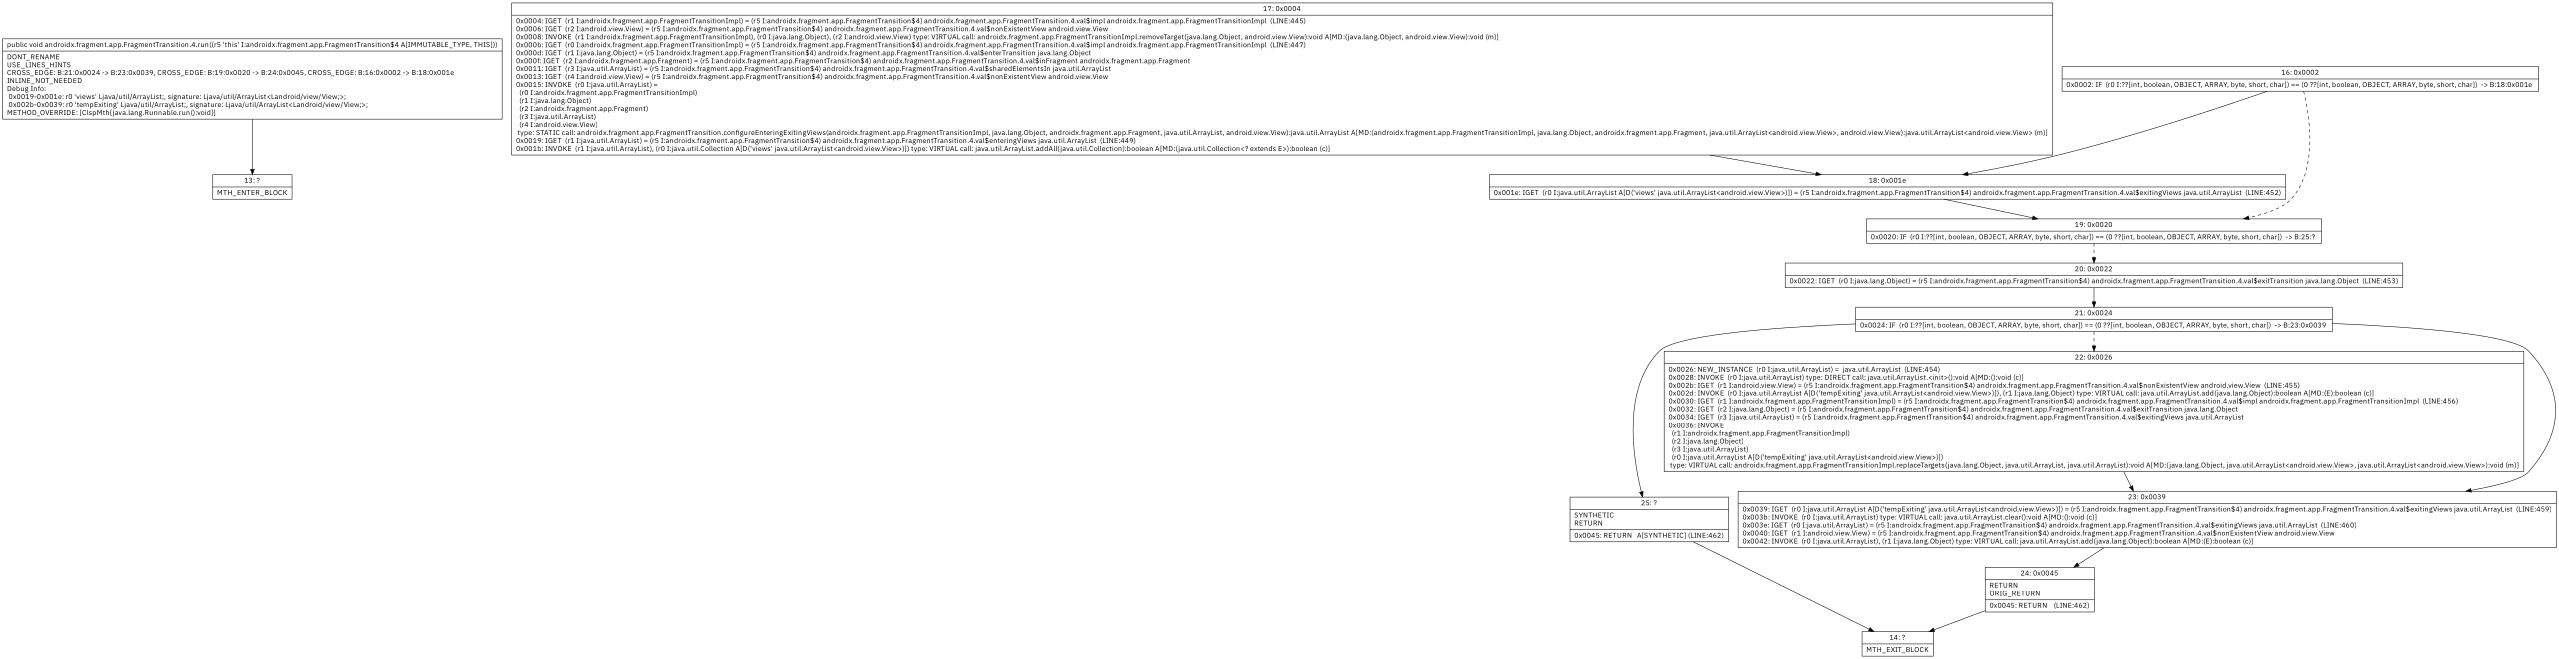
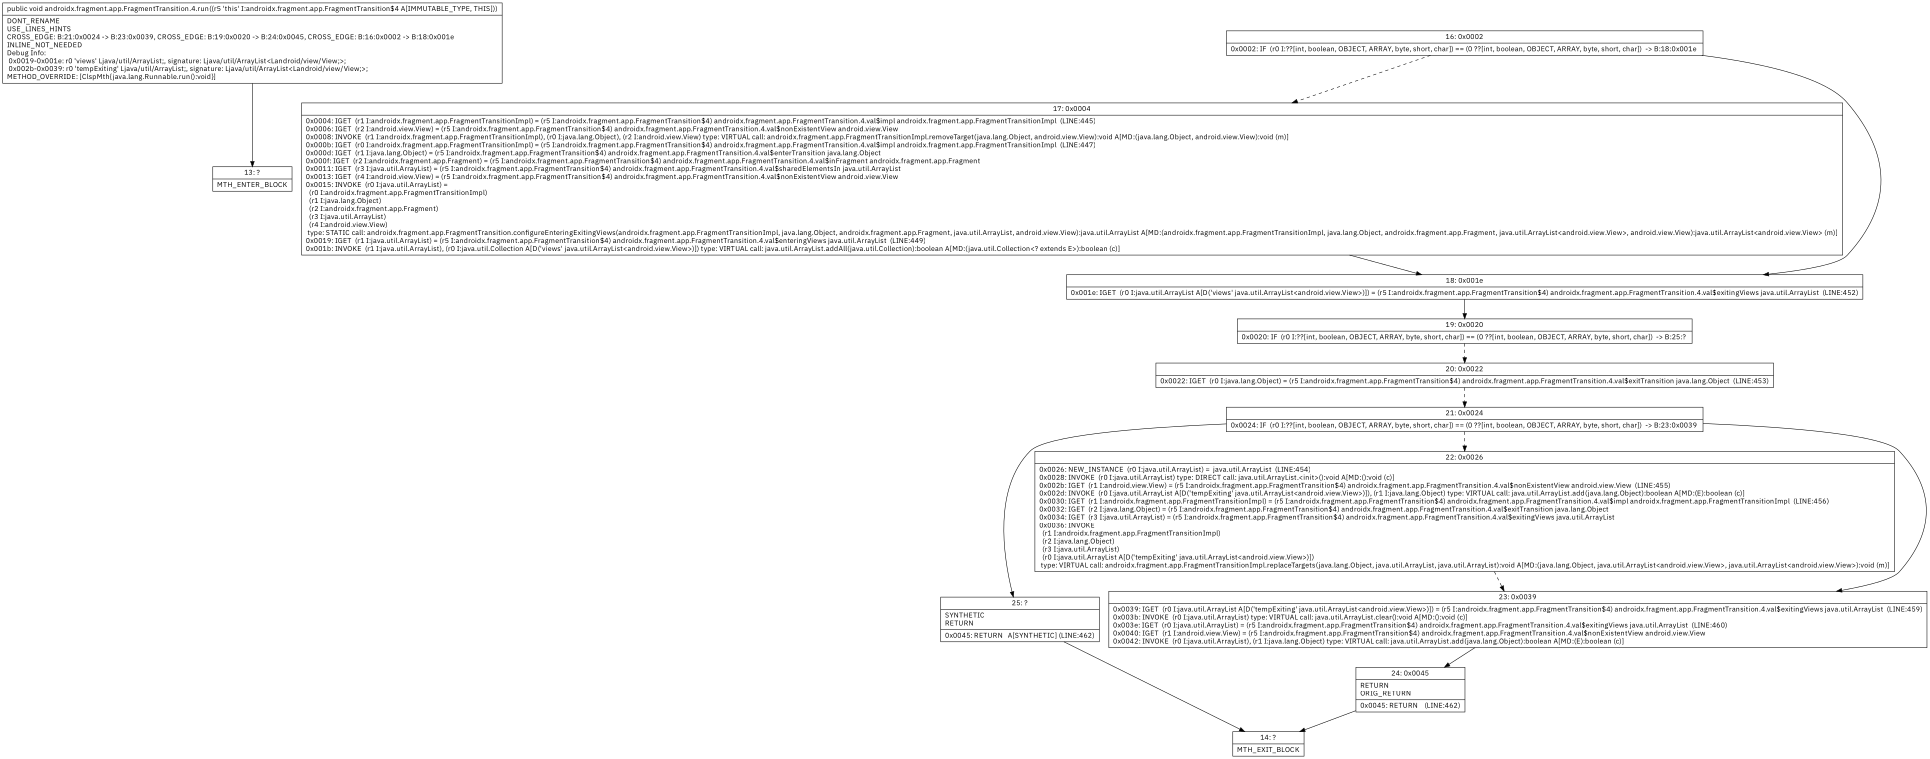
  digraph {
    fontname="IBM Plex Sans"
    node [fontname="IBM Plex Sans" shape=record]
    edge [fontname="IBM Plex Sans"]
    n1 [label="{13\:\ ?|MTH_ENTER_BLOCK\l}"]
    n2 [label="{16\:\ 0x0002|0x0002: IF  (r0 I:??[int, boolean, OBJECT, ARRAY, byte, short, char]) == (0 ??[int, boolean, OBJECT, ARRAY, byte, short, char])  \-\> B:18:0x001e \l}"]
    n3 [label="{17\:\ 0x0004|0x0004: IGET  (r1 I:androidx.fragment.app.FragmentTransitionImpl) = (r5 I:androidx.fragment.app.FragmentTransition$4) androidx.fragment.app.FragmentTransition.4.val$impl androidx.fragment.app.FragmentTransitionImpl  (LINE:445)\l0x0006: IGET  (r2 I:android.view.View) = (r5 I:androidx.fragment.app.FragmentTransition$4) androidx.fragment.app.FragmentTransition.4.val$nonExistentView android.view.View \l0x0008: INVOKE  (r1 I:androidx.fragment.app.FragmentTransitionImpl), (r0 I:java.lang.Object), (r2 I:android.view.View) type: VIRTUAL call: androidx.fragment.app.FragmentTransitionImpl.removeTarget(java.lang.Object, android.view.View):void A[MD:(java.lang.Object, android.view.View):void (m)]\l0x000b: IGET  (r0 I:androidx.fragment.app.FragmentTransitionImpl) = (r5 I:androidx.fragment.app.FragmentTransition$4) androidx.fragment.app.FragmentTransition.4.val$impl androidx.fragment.app.FragmentTransitionImpl  (LINE:447)\l0x000d: IGET  (r1 I:java.lang.Object) = (r5 I:androidx.fragment.app.FragmentTransition$4) androidx.fragment.app.FragmentTransition.4.val$enterTransition java.lang.Object \l0x000f: IGET  (r2 I:androidx.fragment.app.Fragment) = (r5 I:androidx.fragment.app.FragmentTransition$4) androidx.fragment.app.FragmentTransition.4.val$inFragment androidx.fragment.app.Fragment \l0x0011: IGET  (r3 I:java.util.ArrayList) = (r5 I:androidx.fragment.app.FragmentTransition$4) androidx.fragment.app.FragmentTransition.4.val$sharedElementsIn java.util.ArrayList \l0x0013: IGET  (r4 I:android.view.View) = (r5 I:androidx.fragment.app.FragmentTransition$4) androidx.fragment.app.FragmentTransition.4.val$nonExistentView android.view.View \l0x0015: INVOKE  (r0 I:java.util.ArrayList) = \l  (r0 I:androidx.fragment.app.FragmentTransitionImpl)\l  (r1 I:java.lang.Object)\l  (r2 I:androidx.fragment.app.Fragment)\l  (r3 I:java.util.ArrayList)\l  (r4 I:android.view.View)\l type: STATIC call: androidx.fragment.app.FragmentTransition.configureEnteringExitingViews(androidx.fragment.app.FragmentTransitionImpl, java.lang.Object, androidx.fragment.app.Fragment, java.util.ArrayList, android.view.View):java.util.ArrayList A[MD:(androidx.fragment.app.FragmentTransitionImpl, java.lang.Object, androidx.fragment.app.Fragment, java.util.ArrayList\<android.view.View\>, android.view.View):java.util.ArrayList\<android.view.View\> (m)]\l0x0019: IGET  (r1 I:java.util.ArrayList) = (r5 I:androidx.fragment.app.FragmentTransition$4) androidx.fragment.app.FragmentTransition.4.val$enteringViews java.util.ArrayList  (LINE:449)\l0x001b: INVOKE  (r1 I:java.util.ArrayList), (r0 I:java.util.Collection A[D('views' java.util.ArrayList\<android.view.View\>)]) type: VIRTUAL call: java.util.ArrayList.addAll(java.util.Collection):boolean A[MD:(java.util.Collection\<? extends E\>):boolean (c)]\l}"]
    n4 [label="{18\:\ 0x001e|0x001e: IGET  (r0 I:java.util.ArrayList A[D('views' java.util.ArrayList\<android.view.View\>)]) = (r5 I:androidx.fragment.app.FragmentTransition$4) androidx.fragment.app.FragmentTransition.4.val$exitingViews java.util.ArrayList  (LINE:452)\l}"]
    n5 [label="{19\:\ 0x0020|0x0020: IF  (r0 I:??[int, boolean, OBJECT, ARRAY, byte, short, char]) == (0 ??[int, boolean, OBJECT, ARRAY, byte, short, char])  \-\> B:25:? \l}"]
    n6 [label="{20\:\ 0x0022|0x0022: IGET  (r0 I:java.lang.Object) = (r5 I:androidx.fragment.app.FragmentTransition$4) androidx.fragment.app.FragmentTransition.4.val$exitTransition java.lang.Object  (LINE:453)\l}"]
    n7 [label="{21\:\ 0x0024|0x0024: IF  (r0 I:??[int, boolean, OBJECT, ARRAY, byte, short, char]) == (0 ??[int, boolean, OBJECT, ARRAY, byte, short, char])  \-\> B:23:0x0039 \l}"]
    n8 [label="{25\:\ ?|SYNTHETIC\lRETURN\l|0x0045: RETURN   A[SYNTHETIC] (LINE:462)\l}"]
    n9 [label="{14\:\ ?|MTH_EXIT_BLOCK\l}"]
    n10 [label="{22\:\ 0x0026|0x0026: NEW_INSTANCE  (r0 I:java.util.ArrayList) =  java.util.ArrayList  (LINE:454)\l0x0028: INVOKE  (r0 I:java.util.ArrayList) type: DIRECT call: java.util.ArrayList.\<init\>():void A[MD:():void (c)]\l0x002b: IGET  (r1 I:android.view.View) = (r5 I:androidx.fragment.app.FragmentTransition$4) androidx.fragment.app.FragmentTransition.4.val$nonExistentView android.view.View  (LINE:455)\l0x002d: INVOKE  (r0 I:java.util.ArrayList A[D('tempExiting' java.util.ArrayList\<android.view.View\>)]), (r1 I:java.lang.Object) type: VIRTUAL call: java.util.ArrayList.add(java.lang.Object):boolean A[MD:(E):boolean (c)]\l0x0030: IGET  (r1 I:androidx.fragment.app.FragmentTransitionImpl) = (r5 I:androidx.fragment.app.FragmentTransition$4) androidx.fragment.app.FragmentTransition.4.val$impl androidx.fragment.app.FragmentTransitionImpl  (LINE:456)\l0x0032: IGET  (r2 I:java.lang.Object) = (r5 I:androidx.fragment.app.FragmentTransition$4) androidx.fragment.app.FragmentTransition.4.val$exitTransition java.lang.Object \l0x0034: IGET  (r3 I:java.util.ArrayList) = (r5 I:androidx.fragment.app.FragmentTransition$4) androidx.fragment.app.FragmentTransition.4.val$exitingViews java.util.ArrayList \l0x0036: INVOKE  \l  (r1 I:androidx.fragment.app.FragmentTransitionImpl)\l  (r2 I:java.lang.Object)\l  (r3 I:java.util.ArrayList)\l  (r0 I:java.util.ArrayList A[D('tempExiting' java.util.ArrayList\<android.view.View\>)])\l type: VIRTUAL call: androidx.fragment.app.FragmentTransitionImpl.replaceTargets(java.lang.Object, java.util.ArrayList, java.util.ArrayList):void A[MD:(java.lang.Object, java.util.ArrayList\<android.view.View\>, java.util.ArrayList\<android.view.View\>):void (m)]\l}"]
    n11 [label="{23\:\ 0x0039|0x0039: IGET  (r0 I:java.util.ArrayList A[D('tempExiting' java.util.ArrayList\<android.view.View\>)]) = (r5 I:androidx.fragment.app.FragmentTransition$4) androidx.fragment.app.FragmentTransition.4.val$exitingViews java.util.ArrayList  (LINE:459)\l0x003b: INVOKE  (r0 I:java.util.ArrayList) type: VIRTUAL call: java.util.ArrayList.clear():void A[MD:():void (c)]\l0x003e: IGET  (r0 I:java.util.ArrayList) = (r5 I:androidx.fragment.app.FragmentTransition$4) androidx.fragment.app.FragmentTransition.4.val$exitingViews java.util.ArrayList  (LINE:460)\l0x0040: IGET  (r1 I:android.view.View) = (r5 I:androidx.fragment.app.FragmentTransition$4) androidx.fragment.app.FragmentTransition.4.val$nonExistentView android.view.View \l0x0042: INVOKE  (r0 I:java.util.ArrayList), (r1 I:java.lang.Object) type: VIRTUAL call: java.util.ArrayList.add(java.lang.Object):boolean A[MD:(E):boolean (c)]\l}"]
    n12 [label="{24\:\ 0x0045|RETURN\lORIG_RETURN\l|0x0045: RETURN    (LINE:462)\l}"]
    n13 [label="{public void androidx.fragment.app.FragmentTransition.4.run((r5 'this' I:androidx.fragment.app.FragmentTransition$4 A[IMMUTABLE_TYPE, THIS]))  | DONT_RENAME\lUSE_LINES_HINTS\lCROSS_EDGE: B:21:0x0024 \-\> B:23:0x0039, CROSS_EDGE: B:19:0x0020 \-\> B:24:0x0045, CROSS_EDGE: B:16:0x0002 \-\> B:18:0x001e\lINLINE_NOT_NEEDED\lDebug Info:\l  0x0019\-0x001e: r0 'views' Ljava\/util\/ArrayList;, signature: Ljava\/util\/ArrayList\<Landroid\/view\/View;\>;\l  0x002b\-0x0039: r0 'tempExiting' Ljava\/util\/ArrayList;, signature: Ljava\/util\/ArrayList\<Landroid\/view\/View;\>;\lMETHOD_OVERRIDE: [ClspMth\{java.lang.Runnable.run():void\}]\l}"]
-   n2 -> n5 [style=dashed]
+   n2 -> n3 [style=dashed]
    n2 -> n4
    n3 -> n4
    n4 -> n5
    n5 -> n6 [style=dashed]
-   n6 -> n7
+   n6 -> n7 [style=dashed]
    n7 -> n8
    n7 -> n10 [style=dashed]
    n7 -> n11
    n8 -> n9
-   n10 -> n11
+   n10 -> n11 [style=dashed]
    n11 -> n12
    n12 -> n9
    n13 -> n1
  }
